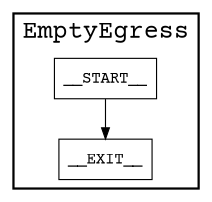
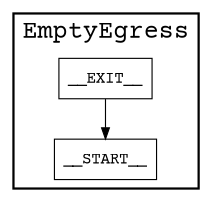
  digraph {
    fontname="Courier Prime"
    node [shape=rectangle style=solid fontname="Courier Prime"]
    n1 [label=__START__]
    n2 [label=__EXIT__]
    subgraph cluster_1 {
      fontsize="22pt"
      label=EmptyEgress
      style=bold
      n1
      n2
    }
-   n1 -> n2 [fontname="Courier Prime"]
+   n2 -> n1 [fontname="Courier Prime"]
  }
